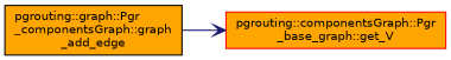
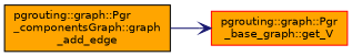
  digraph {
    rankdir=LR
    node [fillcolor=orange fontname=Helvetica fontsize=10 shape=record style=filled]
    n1 [color=black fontcolor=black height=0.2 label="pgrouting::graph::Pgr\l_componentsGraph::graph\l_add_edge" width=0.4]
-   n2 [color=red height=0.2 label="pgrouting::componentsGraph::Pgr\l_base_graph::get_V" width=0.4]
+   n2 [color=red height=0.2 label="pgrouting::graph::Pgr\l_base_graph::get_V" width=0.4]
    n1 -> n2 [color=midnightblue fontname=Helvetica fontsize=10 labelfontname=Helvetica labelfontsize=10 style=solid arrowhead=vee]
  }
